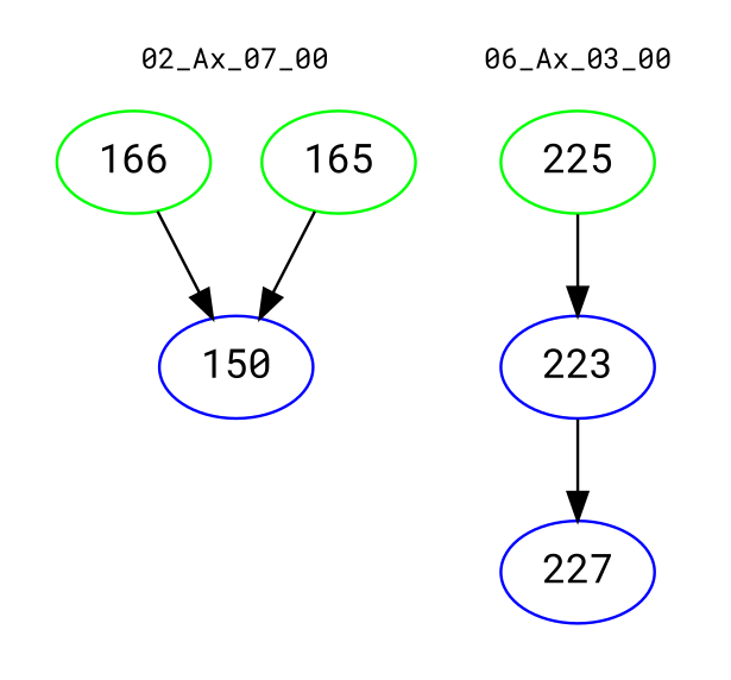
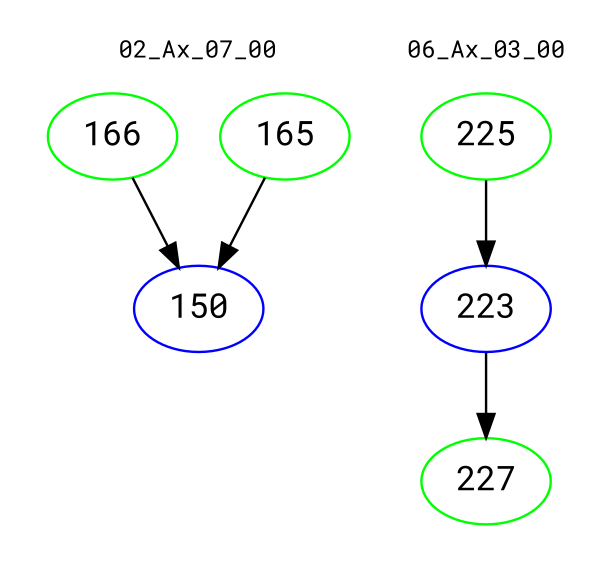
  digraph {
    fontname="Roboto Mono"
    node [color=green fontname="Roboto Mono"]
    edge [color=black fontname="Roboto Mono"]
    n1 [label=165]
    n2 [color=blue label=150]
    n3 [label=166]
    n4 [label=225]
    n5 [color=blue label=223]
-   n6 [color=blue label=227]
+   n6 [label=227]
    subgraph cluster_1 {
      color=white
      fontsize=10
      label="02_Ax_07_00"
      n1
      n2
      n3
    }
    subgraph cluster_2 {
      color=white
      fontsize=10
      label="06_Ax_03_00"
      n4
      n5
      n6
    }
    n1 -> n2
    n3 -> n2
    n4 -> n5
    n5 -> n6
  }
